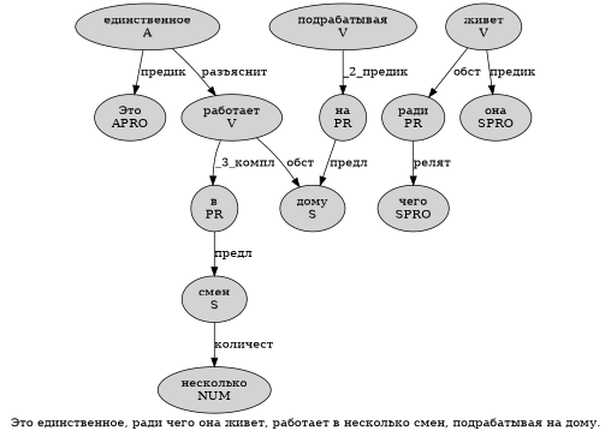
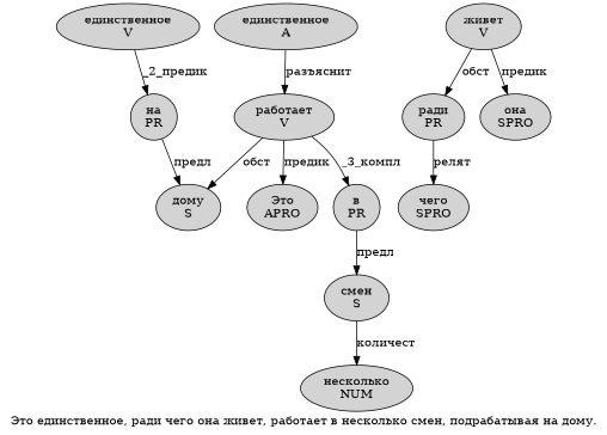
  digraph {
    label="Это единственное, ради чего она живет, работает в несколько смен, подрабатывая на дому."
    node [fillcolor=lightgray penwidth=1 shape=ellipse style=filled]
    n1 [label="Это\nAPRO"]
    n2 [label="единственное\nA"]
    n3 [label="работает\nV"]
    n4 [label="живет\nV"]
    n5 [label="ради\nPR"]
    n6 [label="она\nSPRO"]
    n7 [label="в\nPR"]
    n8 [label="дому\nS"]
    n9 [label="чего\nSPRO"]
    n10 [label="смен\nS"]
-   n11 [label="подрабатывая\nV"]
+   n11 [label="единственное\nV"]
    n12 [label="на\nPR"]
    n13 [label="несколько\nNUM"]
-   n2 -> n1 [label="предик"]
+   n3 -> n1 [label="предик"]
    n2 -> n3 [label="разъяснит"]
    n3 -> n7 [label="_3_компл"]
    n3 -> n8 [label="обст"]
    n4 -> n5 [label="обст"]
    n4 -> n6 [label="предик"]
    n5 -> n9 [label="релят"]
    n7 -> n10 [label="предл"]
    n10 -> n13 [label="количест"]
    n11 -> n12 [label="_2_предик"]
    n12 -> n8 [label="предл"]
  }
